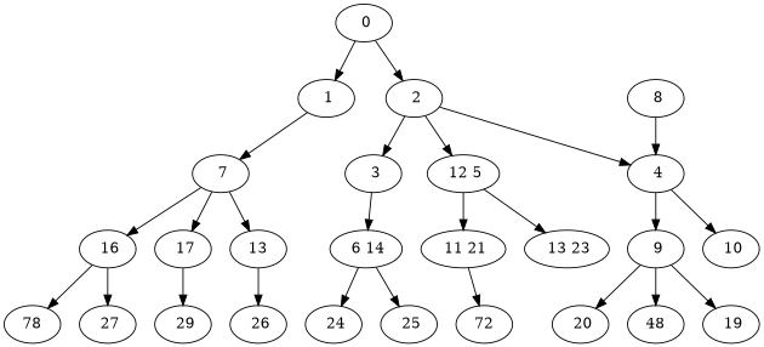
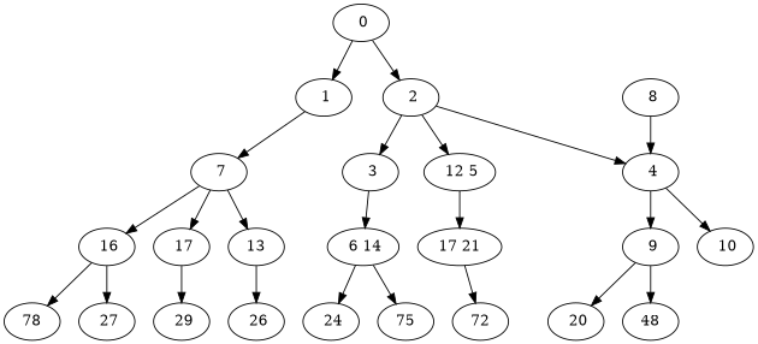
  digraph {
    " 0"
    " 1"
    " 2"
    " 7"
    " 3"
    " 4"
    " 12 5"
    " 6 14"
    " 9"
    " 10"
-   " 13 23"
-   " 11 21"
+   " 11 21" [label="17 21"]
    " 24"
-   " 25"
+   " 25" [label=75]
    n15 [label=13]
    " 16"
    " 17"
    " 8"
    n19 [label=48]
-   " 19"
    " 20"
    n22 [label=72]
    " 26"
    " 27"
    n25 [label=78]
    " 29"
    " 0" -> " 1"
    " 0" -> " 2"
    " 1" -> " 7"
    " 2" -> " 3"
    " 2" -> " 4"
    " 2" -> " 12 5"
    " 7" -> n15
    " 7" -> " 16"
    " 7" -> " 17"
    " 3" -> " 6 14"
    " 4" -> " 9"
    " 4" -> " 10"
-   " 12 5" -> " 13 23"
    " 12 5" -> " 11 21"
    " 6 14" -> " 24"
    " 6 14" -> " 25"
    " 9" -> n19
-   " 9" -> " 19"
    " 9" -> " 20"
    " 11 21" -> n22
    n15 -> " 26"
    " 16" -> " 27"
    " 16" -> n25
    " 17" -> " 29"
    " 8" -> " 4"
  }
